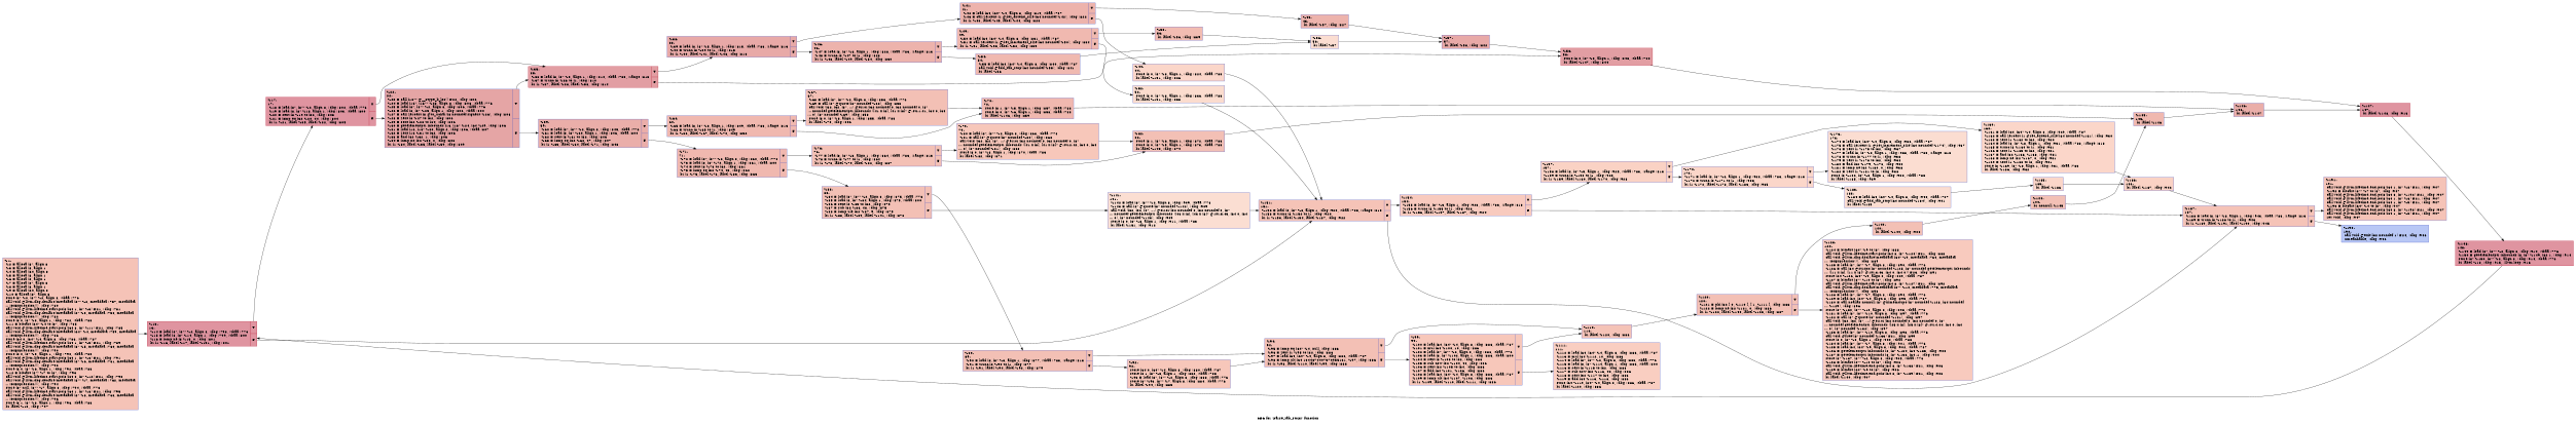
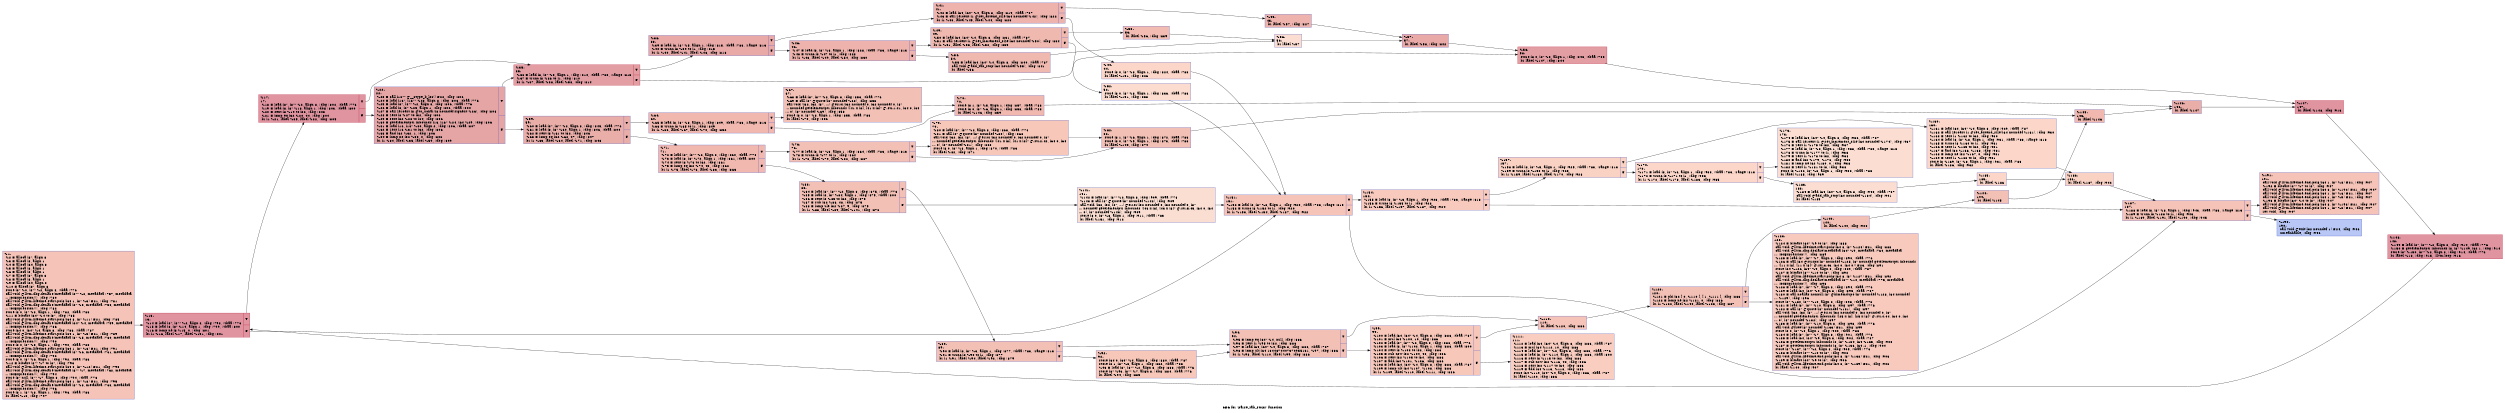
  digraph {
    label="CFG for 'parse_tab_stops' function"
    rankdir=LR
    node [color="#3d50c3ff" fillcolor="#e5705870" shape=record style=filled]
    n1 [fillcolor="#e8765c70" label="{%1:\l  %2 = alloca i8*, align 8\l  %3 = alloca i8, align 1\l  %4 = alloca i64, align 8\l  %5 = alloca i8, align 1\l  %6 = alloca i8, align 1\l  %7 = alloca i8*, align 8\l  %8 = alloca i8, align 1\l  %9 = alloca i64, align 8\l  %10 = alloca i8*, align 8\l  store i8* %0, i8** %2, align 8, !tbaa !776\l  call void @llvm.dbg.declare(metadata i8** %2, metadata !757, metadata\l... !DIExpression()), !dbg !780\l  call void @llvm.lifetime.start.p0i8(i64 1, i8* %3) #21, !dbg !781\l  call void @llvm.dbg.declare(metadata i8* %3, metadata !758, metadata\l... !DIExpression()), !dbg !782\l  store i8 0, i8* %3, align 1, !dbg !782, !tbaa !783\l  %11 = bitcast i64* %4 to i8*, !dbg !785\l  call void @llvm.lifetime.start.p0i8(i64 8, i8* %11) #21, !dbg !785\l  call void @llvm.dbg.declare(metadata i64* %4, metadata !759, metadata\l... !DIExpression()), !dbg !786\l  store i64 0, i64* %4, align 8, !dbg !786, !tbaa !787\l  call void @llvm.lifetime.start.p0i8(i64 1, i8* %5) #21, !dbg !789\l  call void @llvm.dbg.declare(metadata i8* %5, metadata !760, metadata\l... !DIExpression()), !dbg !790\l  store i8 0, i8* %5, align 1, !dbg !790, !tbaa !783\l  call void @llvm.lifetime.start.p0i8(i64 1, i8* %6) #21, !dbg !791\l  call void @llvm.dbg.declare(metadata i8* %6, metadata !761, metadata\l... !DIExpression()), !dbg !792\l  store i8 0, i8* %6, align 1, !dbg !792, !tbaa !783\l  %12 = bitcast i8** %7 to i8*, !dbg !793\l  call void @llvm.lifetime.start.p0i8(i64 8, i8* %12) #21, !dbg !793\l  call void @llvm.dbg.declare(metadata i8** %7, metadata !762, metadata\l... !DIExpression()), !dbg !794\l  store i8* null, i8** %7, align 8, !dbg !794, !tbaa !776\l  call void @llvm.lifetime.start.p0i8(i64 1, i8* %8) #21, !dbg !795\l  call void @llvm.dbg.declare(metadata i8* %8, metadata !763, metadata\l... !DIExpression()), !dbg !796\l  store i8 1, i8* %8, align 1, !dbg !796, !tbaa !783\l  br label %13, !dbg !797\l}"]
    n2 [color="#b70d28ff" fillcolor="#b70d2870" label="{%13:\l13:                                               \l  %14 = load i8*, i8** %2, align 8, !dbg !798, !tbaa !776\l  %15 = load i8, i8* %14, align 1, !dbg !799, !tbaa !800\l  %16 = icmp ne i8 %15, 0, !dbg !801\l  br i1 %16, label %17, label %151, !dbg !801\l|{<s0>T|<s1>F}}"]
    n3 [color="#b70d28ff" fillcolor="#b70d2870" label="{%17:\l17:                                               \l  %18 = load i8*, i8** %2, align 8, !dbg !802, !tbaa !776\l  %19 = load i8, i8* %18, align 1, !dbg !803, !tbaa !800\l  %20 = sext i8 %19 to i32, !dbg !803\l  %21 = icmp eq i32 %20, 44, !dbg !804\l  br i1 %21, label %35, label %22, !dbg !805\l|{<s0>T|<s1>F}}"]
    n4 [fillcolor="#e8765c70" label="{%151:\l151:                                              \l  %152 = load i8, i8* %8, align 1, !dbg !920, !tbaa !783, !range !813\l  %153 = trunc i8 %152 to i1, !dbg !920\l  br i1 %153, label %154, label %187, !dbg !922\l|{<s0>T|<s1>F}}"]
    n5 [color="#b70d28ff" fillcolor="#be242e70" label="{%35:\l35:                                               \l  %36 = load i8, i8* %3, align 1, !dbg !810, !tbaa !783, !range !813\l  %37 = trunc i8 %36 to i1, !dbg !810\l  br i1 %37, label %38, label %58, !dbg !814\l|{<s0>T|<s1>F}}"]
    n6 [fillcolor="#c5333470" label="{%22:\l22:                                               \l  %23 = call i16** @__ctype_b_loc() #22, !dbg !806\l  %24 = load i16*, i16** %23, align 8, !dbg !806, !tbaa !776\l  %25 = load i8*, i8** %2, align 8, !dbg !806, !tbaa !776\l  %26 = load i8, i8* %25, align 1, !dbg !806, !tbaa !800\l  %27 = call zeroext i8 @to_uchar(i8 noundef signext %26), !dbg !806\l  %28 = zext i8 %27 to i32, !dbg !806\l  %29 = sext i32 %28 to i64, !dbg !806\l  %30 = getelementptr inbounds i16, i16* %24, i64 %29, !dbg !806\l  %31 = load i16, i16* %30, align 2, !dbg !806, !tbaa !807\l  %32 = zext i16 %31 to i32, !dbg !806\l  %33 = and i32 %32, 1, !dbg !806\l  %34 = icmp ne i32 %33, 0, !dbg !806\l  br i1 %34, label %35, label %59, !dbg !809\l|{<s0>T|<s1>F}}"]
    n7 [fillcolor="#ef886b70" label="{%154:\l154:                                              \l  %155 = load i8, i8* %3, align 1, !dbg !923, !tbaa !783, !range !813\l  %156 = trunc i8 %155 to i1, !dbg !923\l  br i1 %156, label %157, label %187, !dbg !924\l|{<s0>T|<s1>F}}"]
    n8 [fillcolor="#e8765c70" label="{%187:\l187:                                              \l  %188 = load i8, i8* %8, align 1, !dbg !943, !tbaa !783, !range !813\l  %189 = trunc i8 %188 to i1, !dbg !943\l  br i1 %189, label %191, label %190, !dbg !945\l|{<s0>T|<s1>F}}"]
    n9 [fillcolor="#ca3b3770" label="{%38:\l38:                                               \l  %39 = load i8, i8* %5, align 1, !dbg !815, !tbaa !783, !range !813\l  %40 = trunc i8 %39 to i1, !dbg !815\l  br i1 %40, label %41, label %46, !dbg !818\l|{<s0>T|<s1>F}}"]
    n10 [color="#b70d28ff" fillcolor="#be242e70" label="{%58:\l58:                                               \l  store i8 0, i8* %3, align 1, !dbg !843, !tbaa !783\l  br label %147, !dbg !844\l}"]
    n11 [fillcolor="#d0473d70" label="{%59:\l59:                                               \l  %60 = load i8*, i8** %2, align 8, !dbg !845, !tbaa !776\l  %61 = load i8, i8* %60, align 1, !dbg !846, !tbaa !800\l  %62 = sext i8 %61 to i32, !dbg !846\l  %63 = icmp eq i32 %62, 47, !dbg !847\l  br i1 %63, label %64, label %71, !dbg !848\l|{<s0>T|<s1>F}}"]
    n12 [fillcolor="#f4987a70" label="{%157:\l157:                                              \l  %158 = load i8, i8* %5, align 1, !dbg !925, !tbaa !783, !range !813\l  %159 = trunc i8 %158 to i1, !dbg !925\l  br i1 %159, label %160, label %170, !dbg !928\l|{<s0>T|<s1>F}}"]
    n13 [fillcolor="#e8765c70" label="{%191:\l191:                                              \l  call void @llvm.lifetime.end.p0i8(i64 1, i8* %8) #21, !dbg !947\l  %192 = bitcast i8** %7 to i8*, !dbg !947\l  call void @llvm.lifetime.end.p0i8(i64 8, i8* %192) #21, !dbg !947\l  call void @llvm.lifetime.end.p0i8(i64 1, i8* %6) #21, !dbg !947\l  call void @llvm.lifetime.end.p0i8(i64 1, i8* %5) #21, !dbg !947\l  %193 = bitcast i64* %4 to i8*, !dbg !947\l  call void @llvm.lifetime.end.p0i8(i64 8, i8* %193) #21, !dbg !947\l  call void @llvm.lifetime.end.p0i8(i64 1, i8* %3) #21, !dbg !947\l  ret void, !dbg !947\l}"]
    n14 [fillcolor="#5f7fe870" label="{%190:\l190:                                              \l  call void @exit(i32 noundef 1) #24, !dbg !946\l  unreachable, !dbg !946\l}"]
    n15 [fillcolor="#d6524470" label="{%41:\l41:                                               \l  %42 = load i64, i64* %4, align 8, !dbg !819, !tbaa !787\l  %43 = call zeroext i1 @set_extend_size(i64 noundef %42), !dbg !822\l  br i1 %43, label %45, label %44, !dbg !823\l|{<s0>T|<s1>F}}"]
    n16 [fillcolor="#d6524470" label="{%46:\l46:                                               \l  %47 = load i8, i8* %6, align 1, !dbg !828, !tbaa !783, !range !813\l  %48 = trunc i8 %47 to i1, !dbg !828\l  br i1 %48, label %49, label %54, !dbg !830\l|{<s0>T|<s1>F}}"]
    n17 [color="#b70d28ff" fillcolor="#b70d2870" label="{%147:\l147:                                              \l  br label %148, !dbg !913\l}"]
    n18 [fillcolor="#dc5d4a70" label="{%64:\l64:                                               \l  %65 = load i8, i8* %3, align 1, !dbg !849, !tbaa !783, !range !813\l  %66 = trunc i8 %65 to i1, !dbg !849\l  br i1 %66, label %67, label %70, !dbg !852\l|{<s0>T|<s1>F}}"]
    n19 [fillcolor="#dc5d4a70" label="{%71:\l71:                                               \l  %72 = load i8*, i8** %2, align 8, !dbg !860, !tbaa !776\l  %73 = load i8, i8* %72, align 1, !dbg !861, !tbaa !800\l  %74 = sext i8 %73 to i32, !dbg !861\l  %75 = icmp eq i32 %74, 43, !dbg !862\l  br i1 %75, label %76, label %83, !dbg !863\l|{<s0>T|<s1>F}}"]
    n20 [label="{%67:\l67:                                               \l  %68 = load i8*, i8** %2, align 8, !dbg !853, !tbaa !776\l  %69 = call i8* @quote(i8* noundef %68), !dbg !853\l  call void (i32, i32, i8*, ...) @error(i32 noundef 0, i32 noundef 0, i8*\l... noundef getelementptr inbounds ([41 x i8], [41 x i8]* @.str.1.41, i64 0, i64\l... 0), i8* noundef %69), !dbg !853\l  store i8 0, i8* %8, align 1, !dbg !855, !tbaa !783\l  br label %70, !dbg !856\l}"]
    n21 [fillcolor="#dc5d4a70" label="{%70:\l70:                                               \l  store i8 1, i8* %5, align 1, !dbg !857, !tbaa !783\l  store i8 0, i8* %6, align 1, !dbg !858, !tbaa !783\l  br label %146, !dbg !859\l}"]
    n22 [label="{%76:\l76:                                               \l  %77 = load i8, i8* %3, align 1, !dbg !864, !tbaa !783, !range !813\l  %78 = trunc i8 %77 to i1, !dbg !864\l  br i1 %78, label %79, label %82, !dbg !867\l|{<s0>T|<s1>F}}"]
    n23 [label="{%83:\l83:                                               \l  %84 = load i8*, i8** %2, align 8, !dbg !875, !tbaa !776\l  %85 = load i8, i8* %84, align 1, !dbg !875, !tbaa !800\l  %86 = sext i8 %85 to i32, !dbg !875\l  %87 = sub i32 %86, 48, !dbg !875\l  %88 = icmp ule i32 %87, 9, !dbg !875\l  br i1 %88, label %89, label %141, !dbg !876\l|{<s0>T|<s1>F}}"]
    n24 [fillcolor="#d6524470" label="{%45:\l45:                                               \l  br label %57, !dbg !827\l}"]
    n25 [fillcolor="#f6a38570" label="{%44:\l44:                                               \l  store i8 0, i8* %8, align 1, !dbg !824, !tbaa !783\l  br label %151, !dbg !826\l}"]
    n26 [fillcolor="#de614d70" label="{%49:\l49:                                               \l  %50 = load i64, i64* %4, align 8, !dbg !831, !tbaa !787\l  %51 = call zeroext i1 @set_increment_size(i64 noundef %50), !dbg !834\l  br i1 %51, label %53, label %52, !dbg !835\l|{<s0>T|<s1>F}}"]
    n27 [fillcolor="#de614d70" label="{%54:\l54:                                               \l  %55 = load i64, i64* %4, align 8, !dbg !840, !tbaa !787\l  call void @add_tab_stop(i64 noundef %55), !dbg !841\l  br label %56\l}"]
    n28 [color="#b70d28ff" fillcolor="#b70d2870" label="{%148:\l148:                                              \l  %149 = load i8*, i8** %2, align 8, !dbg !914, !tbaa !776\l  %150 = getelementptr inbounds i8, i8* %149, i32 1, !dbg !914\l  store i8* %150, i8** %2, align 8, !dbg !914, !tbaa !776\l  br label %13, !dbg !915, !llvm.loop !916\l}"]
    n29 [fillcolor="#ca3b3770" label="{%57:\l57:                                               \l  br label %58, !dbg !842\l}"]
    n30 [fillcolor="#e1675170" label="{%53:\l53:                                               \l  br label %56, !dbg !839\l}"]
    n31 [fillcolor="#f7af9170" label="{%52:\l52:                                               \l  store i8 0, i8* %8, align 1, !dbg !836, !tbaa !783\l  br label %151, !dbg !838\l}"]
    n32 [fillcolor="#f7b39670" label="{%56:\l56:                                               \l  br label %57\l}"]
    n33 [fillcolor="#d0473d70" label="{%146:\l146:                                              \l  br label %147\l}"]
    n34 [fillcolor="#ec7f6370" label="{%79:\l79:                                               \l  %80 = load i8*, i8** %2, align 8, !dbg !868, !tbaa !776\l  %81 = call i8* @quote(i8* noundef %80), !dbg !868\l  call void (i32, i32, i8*, ...) @error(i32 noundef 0, i32 noundef 0, i8*\l... noundef getelementptr inbounds ([41 x i8], [41 x i8]* @.str.2.42, i64 0, i64\l... 0), i8* noundef %81), !dbg !868\l  store i8 0, i8* %8, align 1, !dbg !870, !tbaa !783\l  br label %82, !dbg !871\l}"]
    n35 [label="{%82:\l82:                                               \l  store i8 1, i8* %6, align 1, !dbg !872, !tbaa !783\l  store i8 0, i8* %5, align 1, !dbg !873, !tbaa !783\l  br label %145, !dbg !874\l}"]
    n36 [label="{%89:\l89:                                               \l  %90 = load i8, i8* %3, align 1, !dbg !877, !tbaa !783, !range !813\l  %91 = trunc i8 %90 to i1, !dbg !877\l  br i1 %91, label %94, label %92, !dbg !879\l|{<s0>T|<s1>F}}"]
    n37 [fillcolor="#f7b59970" label="{%141:\l141:                                              \l  %142 = load i8*, i8** %2, align 8, !dbg !909, !tbaa !776\l  %143 = call i8* @quote(i8* noundef %142), !dbg !909\l  call void (i32, i32, i8*, ...) @error(i32 noundef 0, i32 noundef 0, i8*\l... noundef getelementptr inbounds ([43 x i8], [43 x i8]* @.str.5.45, i64 0, i64\l... 0), i8* noundef %143), !dbg !909\l  store i8 0, i8* %8, align 1, !dbg !911, !tbaa !783\l  br label %151, !dbg !912\l}"]
    n38 [fillcolor="#dc5d4a70" label="{%145:\l145:                                              \l  br label %146\l}"]
    n39 [label="{%94:\l94:                                               \l  %95 = icmp eq i64* %4, null, !dbg !886\l  %96 = zext i1 %95 to i32, !dbg !886\l  %97 = load i64, i64* %4, align 8, !dbg !886, !tbaa !787\l  %98 = icmp ult i64 1844674407370955161, %97, !dbg !886\l  br i1 %98, label %110, label %99, !dbg !886\l|{<s0>T|<s1>F}}"]
    n40 [fillcolor="#ec7f6370" label="{%92:\l92:                                               \l  store i64 0, i64* %4, align 8, !dbg !880, !tbaa !787\l  store i8 1, i8* %3, align 1, !dbg !882, !tbaa !783\l  %93 = load i8*, i8** %2, align 8, !dbg !883, !tbaa !776\l  store i8* %93, i8** %7, align 8, !dbg !884, !tbaa !776\l  br label %94, !dbg !885\l}"]
    n41 [fillcolor="#e8765c70" label="{%110:\l110:                                              \l  br label %120, !dbg !886\l}"]
    n42 [fillcolor="#ec7f6370" label="{%99:\l99:                                               \l  %100 = load i64, i64* %4, align 8, !dbg !886, !tbaa !787\l  %101 = mul i64 %100, 10, !dbg !886\l  %102 = load i8*, i8** %2, align 8, !dbg !886, !tbaa !776\l  %103 = load i8, i8* %102, align 1, !dbg !886, !tbaa !800\l  %104 = sext i8 %103 to i32, !dbg !886\l  %105 = sub nsw i32 %104, 48, !dbg !886\l  %106 = sext i32 %105 to i64, !dbg !886\l  %107 = add i64 %101, %106, !dbg !886\l  %108 = load i64, i64* %4, align 8, !dbg !886, !tbaa !787\l  %109 = icmp ult i64 %107, %108, !dbg !886\l  br i1 %109, label %110, label %111, !dbg !886\l|{<s0>T|<s1>F}}"]
    n43 [label="{%120:\l120:                                              \l  %121 = phi i32 [ 0, %110 ], [ 1, %111 ], !dbg !886\l  %122 = icmp ne i32 %121, 0, !dbg !886\l  br i1 %122, label %140, label %123, !dbg !887\l|{<s0>T|<s1>F}}"]
    n44 [fillcolor="#f2907270" label="{%111:\l111:                                              \l  %112 = load i64, i64* %4, align 8, !dbg !886, !tbaa !787\l  %113 = mul i64 %112, 10, !dbg !886\l  %114 = load i8*, i8** %2, align 8, !dbg !886, !tbaa !776\l  %115 = load i8, i8* %114, align 1, !dbg !886, !tbaa !800\l  %116 = sext i8 %115 to i32, !dbg !886\l  %117 = sub nsw i32 %116, 48, !dbg !886\l  %118 = sext i32 %117 to i64, !dbg !886\l  %119 = add i64 %113, %118, !dbg !886\l  store i64 %119, i64* %4, align 8, !dbg !886, !tbaa !787\l  br label %120, !dbg !886\l}"]
    n45 [label="{%140:\l140:                                              \l  br label %144, !dbg !908\l}"]
    n46 [fillcolor="#ef886b70" label="{%123:\l123:                                              \l  %124 = bitcast i64* %9 to i8*, !dbg !888\l  call void @llvm.lifetime.start.p0i8(i64 8, i8* %124) #21, !dbg !888\l  call void @llvm.dbg.declare(metadata i64* %9, metadata !764, metadata\l... !DIExpression()), !dbg !889\l  %125 = load i8*, i8** %7, align 8, !dbg !890, !tbaa !776\l  %126 = call i64 @strspn(i8* noundef %125, i8* noundef getelementptr inbounds\l... ([11 x i8], [11 x i8]* @.str.3.43, i64 0, i64 0)) #23, !dbg !891\l  store i64 %126, i64* %9, align 8, !dbg !889, !tbaa !787\l  %127 = bitcast i8** %10 to i8*, !dbg !892\l  call void @llvm.lifetime.start.p0i8(i64 8, i8* %127) #21, !dbg !892\l  call void @llvm.dbg.declare(metadata i8** %10, metadata !775, metadata\l... !DIExpression()), !dbg !893\l  %128 = load i8*, i8** %7, align 8, !dbg !894, !tbaa !776\l  %129 = load i64, i64* %9, align 8, !dbg !895, !tbaa !787\l  %130 = call noalias nonnull i8* @ximemdup0(i8* noundef %128, i64 noundef\l... %129), !dbg !896\l  store i8* %130, i8** %10, align 8, !dbg !893, !tbaa !776\l  %131 = load i8*, i8** %10, align 8, !dbg !897, !tbaa !776\l  %132 = call i8* @quote(i8* noundef %131), !dbg !897\l  call void (i32, i32, i8*, ...) @error(i32 noundef 0, i32 noundef 0, i8*\l... noundef getelementptr inbounds ([25 x i8], [25 x i8]* @.str.4.44, i64 0, i64\l... 0), i8* noundef %132), !dbg !897\l  %133 = load i8*, i8** %10, align 8, !dbg !898, !tbaa !776\l  call void @free(i8* noundef %133) #21, !dbg !899\l  store i8 0, i8* %8, align 1, !dbg !900, !tbaa !783\l  %134 = load i8*, i8** %7, align 8, !dbg !901, !tbaa !776\l  %135 = load i64, i64* %9, align 8, !dbg !902, !tbaa !787\l  %136 = getelementptr inbounds i8, i8* %134, i64 %135, !dbg !903\l  %137 = getelementptr inbounds i8, i8* %136, i64 -1, !dbg !904\l  store i8* %137, i8** %2, align 8, !dbg !905, !tbaa !776\l  %138 = bitcast i8** %10 to i8*, !dbg !906\l  call void @llvm.lifetime.end.p0i8(i64 8, i8* %138) #21, !dbg !906\l  %139 = bitcast i64* %9 to i8*, !dbg !906\l  call void @llvm.lifetime.end.p0i8(i64 8, i8* %139) #21, !dbg !906\l  br label %140, !dbg !907\l}"]
-   n47 [label="{%144:\l144:                                              \l  br nonnull %145\l}"]
+   n47 [label="{%144:\l144:                                              \l  br label %145\l}"]
    n48 [fillcolor="#f6a38570" label="{%160:\l160:                                              \l  %161 = load i64, i64* %4, align 8, !dbg !929, !tbaa !787\l  %162 = call zeroext i1 @set_extend_size(i64 noundef %161), !dbg !930\l  %163 = zext i1 %162 to i32, !dbg !930\l  %164 = load i8, i8* %8, align 1, !dbg !931, !tbaa !783, !range !813\l  %165 = trunc i8 %164 to i1, !dbg !931\l  %166 = zext i1 %165 to i32, !dbg !931\l  %167 = and i32 %166, %163, !dbg !931\l  %168 = icmp ne i32 %167, 0, !dbg !931\l  %169 = zext i1 %168 to i8, !dbg !931\l  store i8 %169, i8* %8, align 1, !dbg !931, !tbaa !783\l  br label %186, !dbg !932\l}"]
    n49 [fillcolor="#f6a38570" label="{%170:\l170:                                              \l  %171 = load i8, i8* %6, align 1, !dbg !933, !tbaa !783, !range !813\l  %172 = trunc i8 %171 to i1, !dbg !933\l  br i1 %172, label %173, label %183, !dbg !935\l|{<s0>T|<s1>F}}"]
    n50 [fillcolor="#f4987a70" label="{%186:\l186:                                              \l  br label %187, !dbg !942\l}"]
    n51 [fillcolor="#f7b39670" label="{%173:\l173:                                              \l  %174 = load i64, i64* %4, align 8, !dbg !936, !tbaa !787\l  %175 = call zeroext i1 @set_increment_size(i64 noundef %174), !dbg !937\l  %176 = zext i1 %175 to i32, !dbg !937\l  %177 = load i8, i8* %8, align 1, !dbg !938, !tbaa !783, !range !813\l  %178 = trunc i8 %177 to i1, !dbg !938\l  %179 = zext i1 %178 to i32, !dbg !938\l  %180 = and i32 %179, %176, !dbg !938\l  %181 = icmp ne i32 %180, 0, !dbg !938\l  %182 = zext i1 %181 to i8, !dbg !938\l  store i8 %182, i8* %8, align 1, !dbg !938, !tbaa !783\l  br label %185, !dbg !939\l}"]
    n52 [fillcolor="#f7b39670" label="{%183:\l183:                                              \l  %184 = load i64, i64* %4, align 8, !dbg !940, !tbaa !787\l  call void @add_tab_stop(i64 noundef %184), !dbg !941\l  br label %185\l}"]
    n53 [fillcolor="#f6a38570" label="{%185:\l185:                                              \l  br label %186\l}"]
    n1 -> n2
    n2 -> n3 [tailport=s0]
    n2 -> n4 [tailport=s1]
    n3 -> n5 [tailport=s0]
    n3 -> n6 [tailport=s1]
    n4 -> n7 [tailport=s0]
    n4 -> n8 [tailport=s1]
    n5 -> n9 [tailport=s0]
    n5 -> n10 [tailport=s1]
    n6 -> n5 [tailport=s0]
    n6 -> n11 [tailport=s1]
    n7 -> n8 [tailport=s1]
    n7 -> n12 [tailport=s0]
    n8 -> n13 [tailport=s0]
    n8 -> n14 [tailport=s1]
    n9 -> n15 [tailport=s0]
    n9 -> n16 [tailport=s1]
    n10 -> n17
    n11 -> n18 [tailport=s0]
    n11 -> n19 [tailport=s1]
    n12 -> n48 [tailport=s0]
    n12 -> n49 [tailport=s1]
    n15 -> n24 [tailport=s0]
    n15 -> n25 [tailport=s1]
    n16 -> n26 [tailport=s0]
    n16 -> n27 [tailport=s1]
    n17 -> n28
    n18 -> n20 [tailport=s0]
    n18 -> n21 [tailport=s1]
    n19 -> n22 [tailport=s0]
    n19 -> n23 [tailport=s1]
    n20 -> n21
    n21 -> n33
    n22 -> n34 [tailport=s0]
    n22 -> n35 [tailport=s1]
    n23 -> n36 [tailport=s0]
    n23 -> n37 [tailport=s1]
    n24 -> n29
    n25 -> n4
    n26 -> n30 [tailport=s0]
    n26 -> n31 [tailport=s1]
    n27 -> n32
    n28 -> n2
    n29 -> n10
    n30 -> n32
    n31 -> n4
    n32 -> n29
    n33 -> n17
    n34 -> n35
    n35 -> n38
    n36 -> n39 [tailport=s0]
    n36 -> n40 [tailport=s1]
    n37 -> n4
    n38 -> n33
    n39 -> n41 [tailport=s0]
    n39 -> n42 [tailport=s1]
    n40 -> n39
    n41 -> n43
    n42 -> n41 [tailport=s0]
    n42 -> n44 [tailport=s1]
    n43 -> n45 [tailport=s0]
    n43 -> n46 [tailport=s1]
    n45 -> n47
    n47 -> n38
    n48 -> n50
    n49 -> n51 [tailport=s0]
    n49 -> n52 [tailport=s1]
    n50 -> n8
    n52 -> n53
    n53 -> n50
  }
